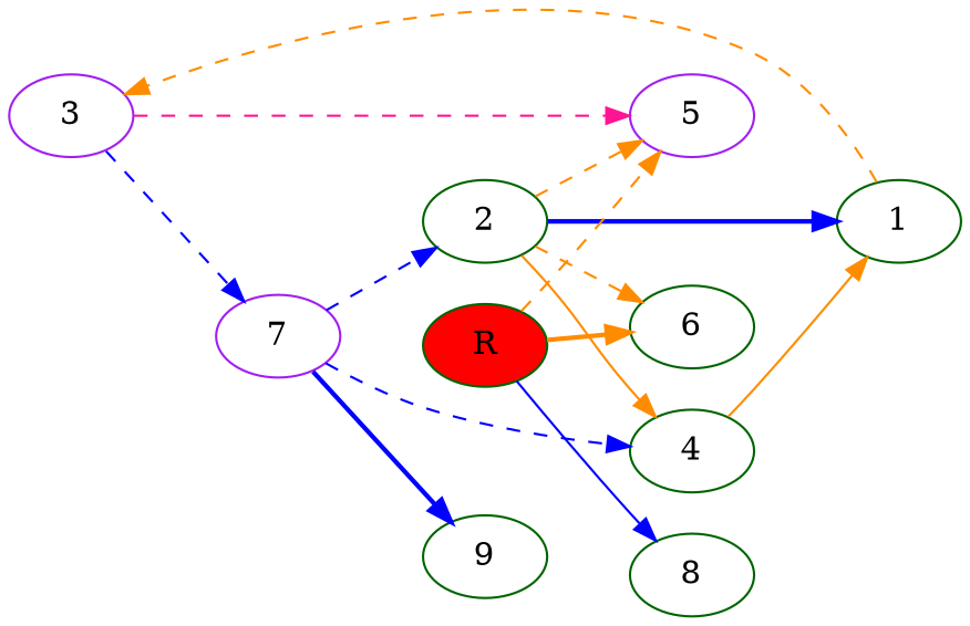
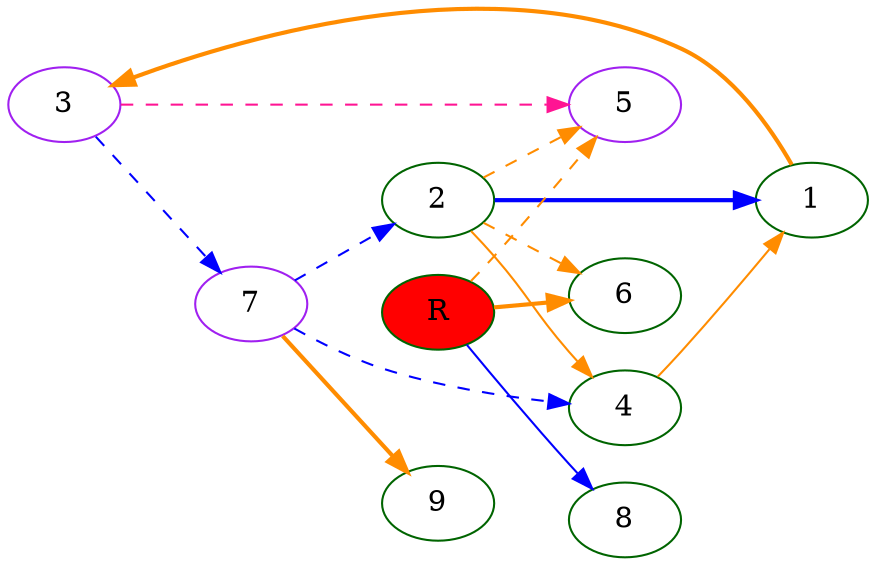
  digraph {
    rankdir=LR
    node [color=darkgreen]
    edge [color=darkorange style=dashed]
    3 [color=purple]
    1
    5 [color=purple]
    7 [color=purple]
    2
    6
    4
    9
    R [fillcolor="#ff0000" style=filled]
    8
    3 -> 5 [color=deeppink]
    3 -> 7 [color=blue]
-   1 -> 3
+   1 -> 3 [style=bold]
    7 -> 2 [color=blue]
    7 -> 4 [color=blue]
-   7 -> 9 [color=blue style=bold]
+   7 -> 9 [style=bold]
    2 -> 1 [color=blue style=bold]
    2 -> 5
    2 -> 6
    2 -> 4 [style=solid]
    4 -> 1 [style=solid]
    R -> 5
    R -> 6 [style=bold]
    R -> 8 [color=blue style=solid]
  }
